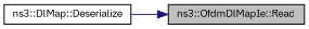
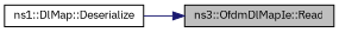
  digraph {
    rankdir=RL
    fontname="IBM Plex Sans"
    node [color=black fontname="IBM Plex Sans" fontsize=10 shape=record style=filled]
    n1 [fillcolor=grey75 fontcolor=black height=0.2 label="ns3::OfdmDlMapIe::Read" width=0.4]
-   n2 [fillcolor=white height=0.2 label="ns3::DlMap::Deserialize" width=0.4]
+   n2 [fillcolor=white height=0.2 label="ns1::DlMap::Deserialize" width=0.4]
    n1 -> n2 [color=midnightblue dir=back fontname="IBM Plex Sans" fontsize=10 labelfontname=Helvetica labelfontsize=10 style=solid]
  }
